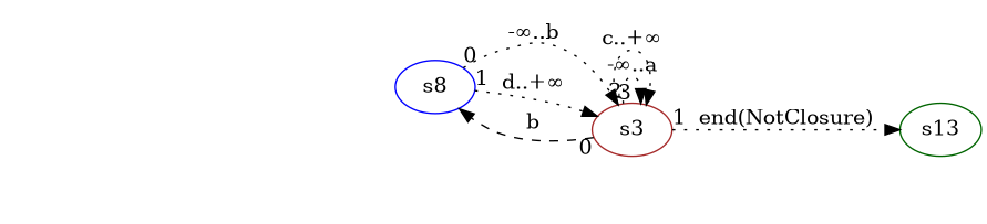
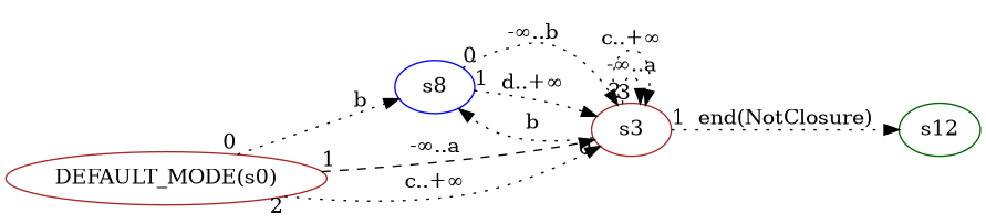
  digraph {
    rankdir=LR
    node [color=brown]
    edge [style=dotted taillabel=0]
    s8 [color=blue]
+   "DEFAULT_MODE(s0)"
    n3 [label=s3]
-   s13 [color=darkgreen]
+   s13 [color=darkgreen label=s12]
    s8 -> n3 [label="-∞..b"]
    s8 -> n3 [label="d..+∞" taillabel=1]
-   n3 -> s8 [label=b style=dashed]
+   "DEFAULT_MODE(s0)" -> s8 [label=b]
+   "DEFAULT_MODE(s0)" -> n3 [label="-∞..a" style=dashed taillabel=1]
+   "DEFAULT_MODE(s0)" -> n3 [label="c..+∞" taillabel=2]
+   n3 -> s8 [label=b]
    n3 -> n3 [label="-∞..a" taillabel=2]
    n3 -> n3 [label="c..+∞" taillabel=3]
    n3 -> s13 [label="end(NotClosure)" taillabel=1]
  }
